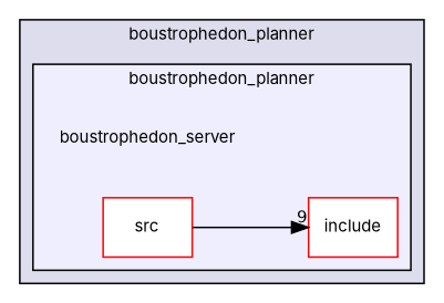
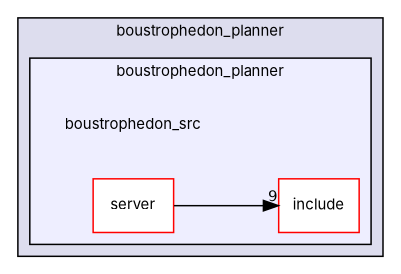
  digraph {
    compound=true
    rankdir=LR
    fontname=Inter
    node [fontname=Inter fontsize=10 shape=box color=red fillcolor=white style=filled]
-   n1 [label=boustrophedon_server shape=plaintext color="" fillcolor="" style=""]
+   n1 [label=boustrophedon_src shape=plaintext color="" fillcolor="" style=""]
    n2 [label=include]
-   n3 [label=src]
+   n3 [label=server]
    subgraph cluster_1 {
      bgcolor="#ddddee"
      fontsize=10
      label=boustrophedon_planner
      pencolor=black
      subgraph cluster_2 {
        bgcolor="#eeeeff"
        fontsize=10
        pencolor=black
        n1
        n2
        n3
      }
    }
    n3 -> n2 [headlabel=9 labeldistance=1.5 labelfontname=Helvetica labelfontsize=10 fontname=Inter]
  }
